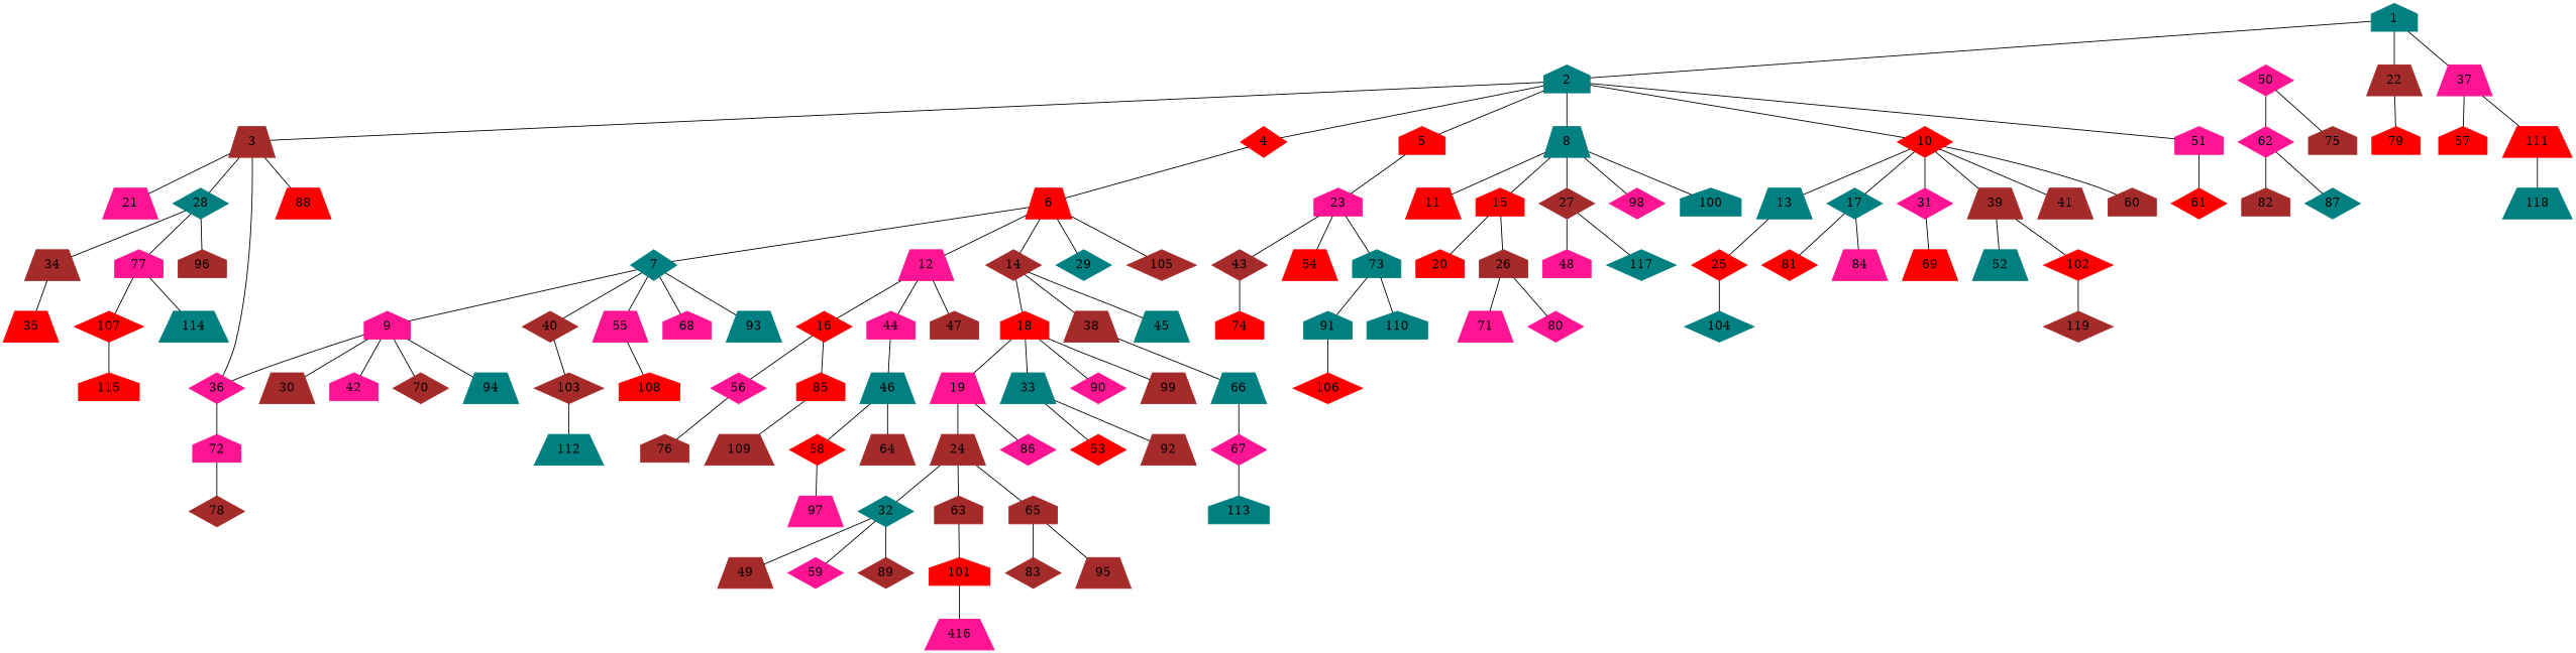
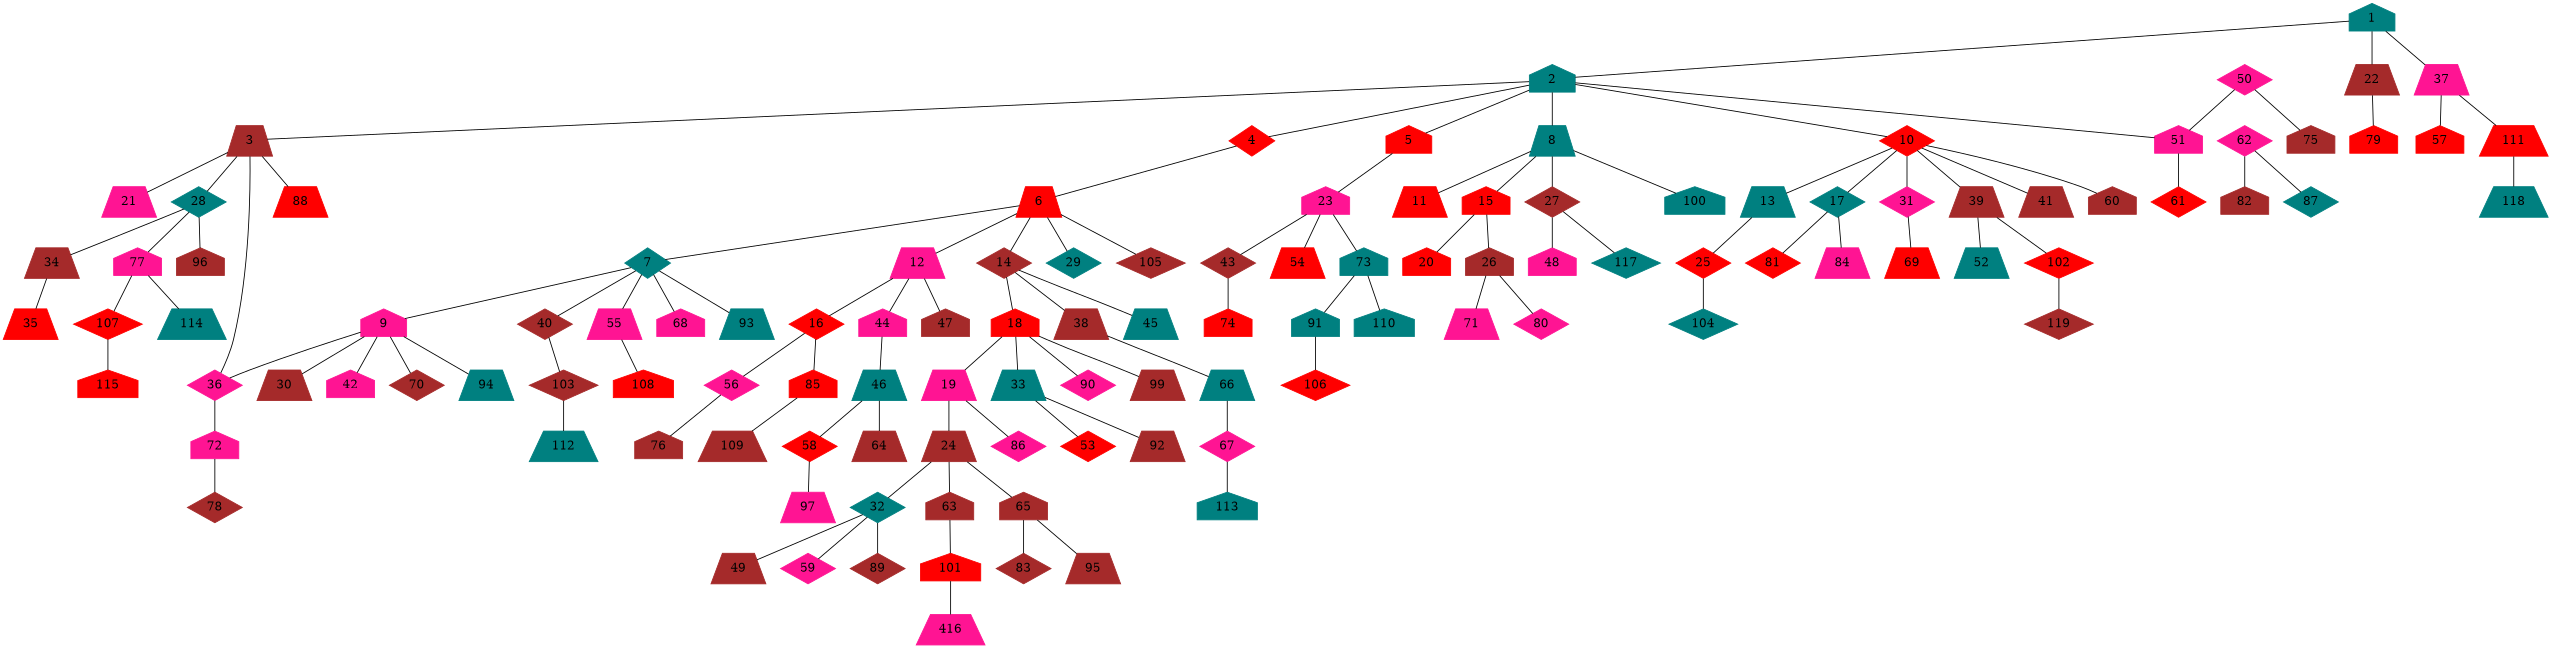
  graph {
    node [color=brown shape=trapezium style=filled]
    1 [color=teal shape=house]
    2 [color=teal shape=house]
    22
    37 [color=deeppink]
    3
    4 [color=red shape=diamond]
    5 [color=red shape=house]
    8 [color=teal]
    10 [color=red shape=diamond]
    51 [color=deeppink shape=house]
    79 [color=red shape=house]
    57 [color=red shape=house]
    111 [color=red]
    21 [color=deeppink]
    28 [color=teal shape=diamond]
    36 [color=deeppink shape=diamond]
    88 [color=red]
    6 [color=red]
    23 [color=deeppink shape=house]
    11 [color=red]
    15 [color=red shape=house]
    27 [shape=diamond]
-   98 [color=deeppink shape=diamond]
    100 [color=teal shape=house]
    13 [color=teal]
    17 [color=teal shape=diamond]
    31 [color=deeppink shape=diamond]
    39
    41
    60 [shape=house]
    61 [color=red shape=diamond]
    34
    77 [color=deeppink shape=house]
    96 [shape=house]
    72 [color=deeppink shape=house]
    7 [color=teal shape=diamond]
    12 [color=deeppink]
    14 [shape=diamond]
    29 [color=teal shape=diamond]
    105 [shape=diamond]
    43 [shape=diamond]
    54 [color=red]
    73 [color=teal shape=house]
    9 [color=deeppink shape=house]
    40 [shape=diamond]
    55 [color=deeppink]
    68 [color=deeppink shape=house]
    93 [color=teal]
    16 [color=red shape=diamond]
    44 [color=deeppink shape=house]
    47 [shape=house]
    18 [color=red shape=house]
    38
    45 [color=teal]
    30
    42 [color=deeppink shape=house]
    70 [shape=diamond]
    94 [color=teal]
    103 [shape=diamond]
    108 [color=red shape=house]
    20 [color=red shape=house]
    26 [shape=house]
    48 [color=deeppink shape=house]
    117 [color=teal shape=diamond]
    50 [color=deeppink shape=diamond]
    62 [color=deeppink shape=diamond]
    75 [shape=house]
    25 [color=red shape=diamond]
    81 [color=red shape=diamond]
    84 [color=deeppink]
    69 [color=red]
    52 [color=teal]
    102 [color=red shape=diamond]
    56 [color=deeppink shape=diamond]
    85 [color=red shape=house]
    46 [color=teal]
    104 [color=teal shape=diamond]
    19 [color=deeppink]
    33 [color=teal]
    90 [color=deeppink shape=diamond]
    99
    66 [color=teal]
    71 [color=deeppink]
    80 [color=deeppink shape=diamond]
    76 [shape=house]
    109
    24
    86 [color=deeppink shape=diamond]
    53 [color=red shape=diamond]
    92
    32 [color=teal shape=diamond]
    63 [shape=house]
    65 [shape=house]
    74 [color=red shape=house]
    91 [color=teal shape=house]
    110 [color=teal shape=house]
    49
    59 [color=deeppink shape=diamond]
    89 [shape=diamond]
    101 [color=red shape=house]
    83 [shape=diamond]
    95
    35 [color=red]
    107 [color=red shape=diamond]
    114 [color=teal]
    78 [shape=diamond]
    118 [color=teal]
    67 [color=deeppink shape=diamond]
    119 [shape=diamond]
    112 [color=teal]
    58 [color=red shape=diamond]
    64
    97 [color=deeppink]
    82 [shape=house]
    87 [color=teal shape=diamond]
    n116 [color=deeppink label=416]
    113 [color=teal shape=house]
    106 [color=red shape=diamond]
    115 [color=red shape=house]
    1 -- 2
    1 -- 22
    1 -- 37
    2 -- 3
    2 -- 4
    2 -- 5
    2 -- 8
    2 -- 10
    2 -- 51
    22 -- 79
    37 -- 57
    37 -- 111
    3 -- 21
    3 -- 28
    3 -- 36
    3 -- 88
    4 -- 6
    5 -- 23
    8 -- 11
    8 -- 15
    8 -- 27
-   8 -- 98
    8 -- 100
    10 -- 13
    10 -- 17
    10 -- 31
    10 -- 39
    10 -- 41
    10 -- 60
    51 -- 61
    111 -- 118
    28 -- 34
    28 -- 77
    28 -- 96
    36 -- 72
    6 -- 7
    6 -- 12
    6 -- 14
    6 -- 29
    6 -- 105
    23 -- 43
    23 -- 54
    23 -- 73
    15 -- 20
    15 -- 26
    27 -- 48
    27 -- 117
    13 -- 25
    17 -- 81
    17 -- 84
    31 -- 69
    39 -- 52
    39 -- 102
    34 -- 35
    77 -- 107
    77 -- 114
    72 -- 78
    7 -- 9
    7 -- 40
    7 -- 55
    7 -- 68
    7 -- 93
    12 -- 16
    12 -- 44
    12 -- 47
    14 -- 18
    14 -- 38
    14 -- 45
    43 -- 74
    73 -- 91
    73 -- 110
    9 -- 36
    9 -- 30
    9 -- 42
    9 -- 70
    9 -- 94
    40 -- 103
    55 -- 108
    16 -- 56
    16 -- 85
    44 -- 46
    18 -- 19
    18 -- 33
    18 -- 90
    18 -- 99
    38 -- 66
    103 -- 112
    26 -- 71
    26 -- 80
-   50 -- 62
+   50 -- 51
    50 -- 75
    62 -- 82
    62 -- 87
    25 -- 104
    102 -- 119
    56 -- 76
    85 -- 109
    46 -- 58
    46 -- 64
    19 -- 24
    19 -- 86
    33 -- 53
    33 -- 92
    66 -- 67
    24 -- 32
    24 -- 63
    24 -- 65
    32 -- 49
    32 -- 59
    32 -- 89
    63 -- 101
    65 -- 83
    65 -- 95
    91 -- 106
    101 -- n116
    107 -- 115
    67 -- 113
    58 -- 97
  }
